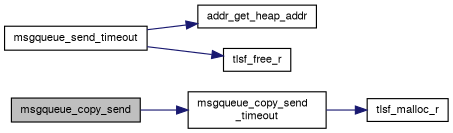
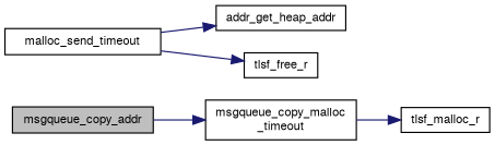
  digraph {
    rankdir=LR
    node [color=black fillcolor=white fontname=FreeSans fontsize=10 shape=record style=filled]
    edge [color=midnightblue fontname=FreeSans fontsize=10 labelfontname=FreeSans labelfontsize=10 style=solid]
-   n1 [fillcolor=grey75 fontcolor=black height=0.2 label=msgqueue_copy_send width=0.4]
-   n2 [height=0.2 label="msgqueue_copy_send\l_timeout" width=0.4]
+   n1 [fillcolor=grey75 fontcolor=black height=0.2 label=msgqueue_copy_addr width=0.4]
+   n2 [height=0.2 label="msgqueue_copy_malloc\l_timeout" width=0.4]
    n3 [height=0.2 label=tlsf_malloc_r width=0.4]
-   n4 [height=0.2 label=msgqueue_send_timeout width=0.4]
+   n4 [height=0.2 label=malloc_send_timeout width=0.4]
    n5 [height=0.2 label=addr_get_heap_addr width=0.4]
    n6 [height=0.2 label=tlsf_free_r width=0.4]
    n1 -> n2
    n2 -> n3
    n4 -> n5
    n4 -> n6
  }
